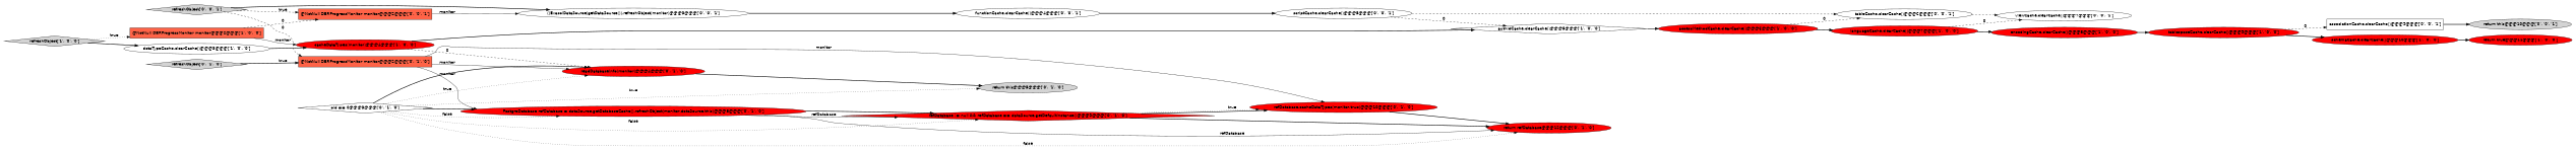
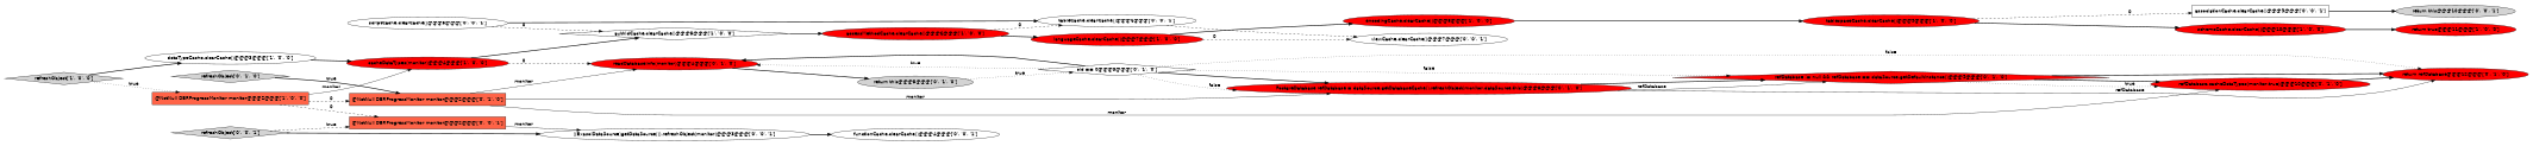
  digraph {
    fontname="DejaVu Sans"
    rankdir=LR
    node [fillcolor=red fontname="DejaVu Sans" shape=ellipse style=filled]
    edge [fontname="DejaVu Sans" style=bold]
    n1 [label="cacheDataTypes(monitor)@@@4@@@['1', '0', '0']"]
    n2 [fillcolor=white label="authIdCache.clearCache()@@@5@@@['1', '0', '0']" shape=diamond]
    n3 [label="readDatabaseInfo(monitor)@@@4@@@['0', '1', '0']"]
    n4 [label="accessMethodCache.clearCache()@@@6@@@['1', '0', '0']"]
    n5 [fillcolor=lightgray label="return this@@@5@@@['0', '1', '0']"]
    n6 [fillcolor=white label="associationCache.clearCache()@@@9@@@['0', '0', '1']" shape=box]
    n7 [fillcolor=lightgray label="return this@@@10@@@['0', '0', '1']"]
    n8 [label="PostgreDatabase refDatabase = dataSource.getDatabaseCache().refreshObject(monitor,dataSource,this)@@@8@@@['0', '1', '0']"]
    n9 [label="return refDatabase@@@12@@@['0', '1', '0']"]
    n10 [label="refDatabase != null && refDatabase == dataSource.getDefaultInstance()@@@9@@@['0', '1', '0']" shape=diamond]
    n11 [label="refDatabase.cacheDataTypes(monitor,true)@@@10@@@['0', '1', '0']"]
    n12 [fillcolor=white label="oid == 0@@@3@@@['0', '1', '0']" shape=diamond]
    n13 [fillcolor=lightgray label="refreshObject['0', '0', '1']" shape=diamond]
    n14 [fillcolor=white label="((ExasolDataSource)getDataSource()).refreshObject(monitor)@@@3@@@['0', '0', '1']"]
    n15 [fillcolor=tomato label="@NotNull DBRProgressMonitor monitor@@@2@@@['0', '0', '1']" shape=box]
    n16 [fillcolor=white label="functionCache.clearCache()@@@4@@@['0', '0', '1']"]
    n17 [fillcolor=white label="scriptCache.clearCache()@@@5@@@['0', '0', '1']"]
    n18 [fillcolor=white label="tableCache.clearCache()@@@6@@@['0', '0', '1']"]
    n19 [label="languageCache.clearCache()@@@7@@@['1', '0', '0']"]
    n20 [fillcolor=white label="viewCache.clearCache()@@@7@@@['0', '0', '1']"]
    n21 [label="schemaCache.clearCache()@@@10@@@['1', '0', '0']"]
    n22 [label="return true@@@11@@@['1', '0', '0']"]
    n23 [label="encodingCache.clearCache()@@@8@@@['1', '0', '0']"]
    n24 [label="tablespaceCache.clearCache()@@@9@@@['1', '0', '0']"]
    n25 [fillcolor=lightgray label="refreshObject['0', '1', '0']" shape=diamond]
    n26 [fillcolor=tomato label="@NotNull DBRProgressMonitor monitor@@@2@@@['0', '1', '0']" shape=box]
    n27 [fillcolor=white label="dataTypeCache.clearCache()@@@3@@@['1', '0', '0']"]
    n28 [fillcolor=lightgray label="refreshObject['1', '0', '0']" shape=diamond]
    n29 [fillcolor=tomato label="@NotNull DBRProgressMonitor monitor@@@2@@@['1', '0', '0']" shape=box]
    n1 -> n2
    n1 -> n3 [label=0 style=dashed]
    n2 -> n4
    n3 -> n5
    n4 -> n18 [label=0 style=dashed]
    n4 -> n19
    n6 -> n7
    n8 -> n9 [label=refDatabase style=solid]
    n8 -> n10
    n8 -> n10 [label=refDatabase style=solid]
    n10 -> n9
    n10 -> n11 [label=true style=dotted]
    n10 -> n11
    n11 -> n9
    n12 -> n3
    n12 -> n3 [label=true style=dotted]
-   n12 -> n5 [label=true style=dotted]
+   n5 -> n12 [label=true style=dotted]
    n12 -> n8 [label=false style=dotted]
    n12 -> n8
    n12 -> n9 [label=false style=dotted]
    n12 -> n10 [label=false style=dotted]
    n13 -> n14
    n13 -> n15 [label=true style=dashed]
    n14 -> n16
    n15 -> n14 [label=monitor style=solid]
-   n16 -> n17
    n17 -> n2 [label=0 style=dashed]
-   n17 -> n18 [style=dashed]
+   n17 -> n18
    n18 -> n20 [style=dashed]
    n19 -> n20 [label=0 style=dashed]
    n19 -> n23
    n21 -> n22
    n23 -> n24
    n24 -> n6 [label=0 style=dashed]
    n24 -> n21
    n25 -> n26 [label=true]
    n26 -> n3 [label=monitor style=solid]
    n26 -> n8 [label=monitor style=solid]
    n26 -> n11 [label=monitor style=solid]
    n27 -> n1
    n28 -> n27
    n28 -> n29 [label=true style=dotted]
    n29 -> n1 [label=monitor style=solid]
    n29 -> n15 [label=0 style=dashed]
-   n13 -> n26 [label=0 style=dashed]
+   n29 -> n26 [label=0 style=dashed]
  }
